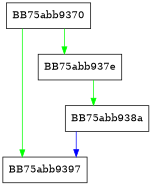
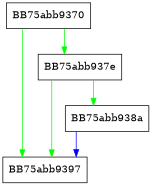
  digraph {
    splines=ortho
    node [shape=box]
    edge [color=green]
    BB75abb9370
    BB75abb9397
    BB75abb937e
    BB75abb938a
    BB75abb9370 -> BB75abb9397
    BB75abb9370 -> BB75abb937e
+   BB75abb937e -> BB75abb9397
    BB75abb937e -> BB75abb938a
    BB75abb938a -> BB75abb9397 [color=blue]
  }
